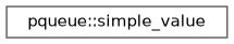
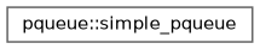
  digraph {
    rankdir=TB
-   n1 [color=grey40 fillcolor=white fontname=Helvetica fontsize=10 height=0.2 label="pqueue::simple_value" shape=box style=filled width=0.4]
+   n1 [color=grey40 fillcolor=white fontname=Helvetica fontsize=10 height=0.2 label="pqueue::simple_pqueue" shape=box style=filled width=0.4]
  }
